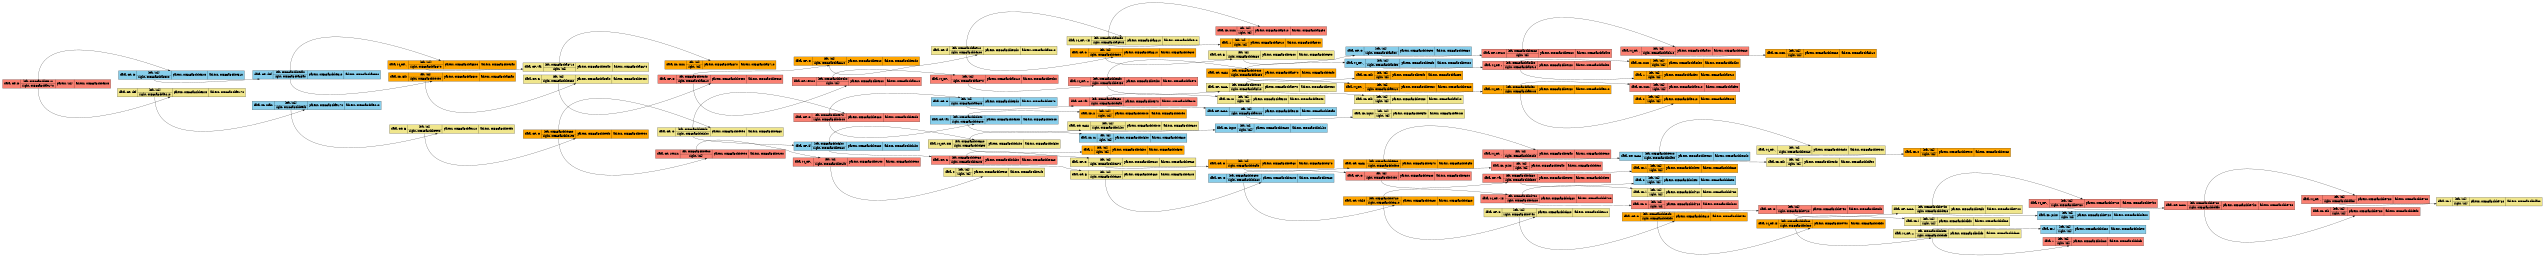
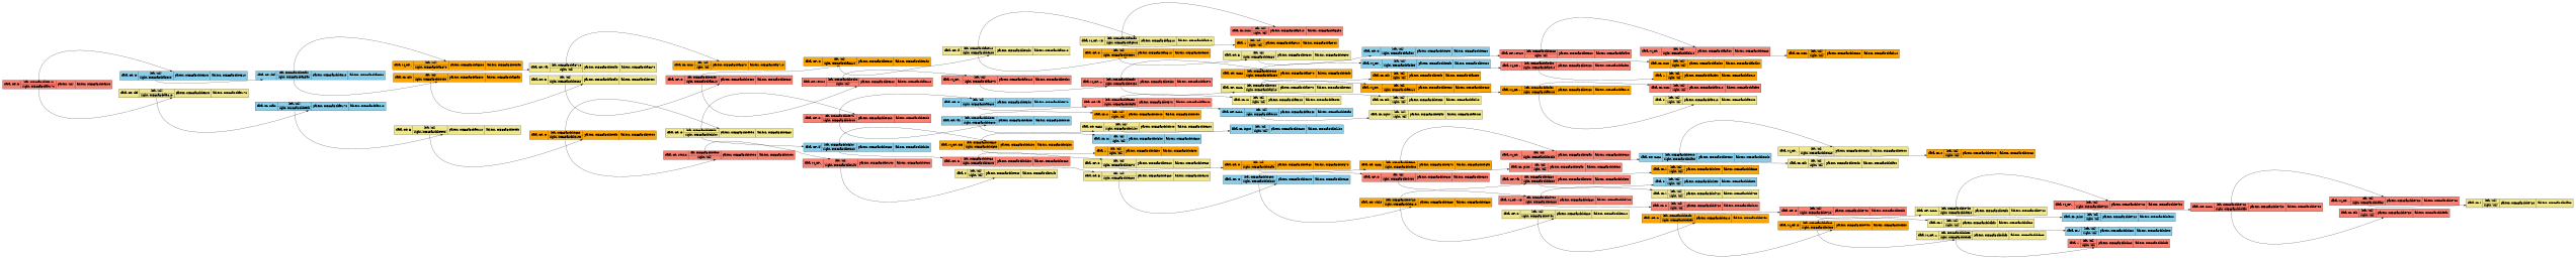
  digraph {
    rankdir=LR
    node [fillcolor=salmon shape=record style=filled]
    edge [tailport=f3]
    n1 [label="{<f1>data: OP: D|{<f2>left: 0x563a84bbe510|<f3>right: 0x563a84ba9170}|<f4>parent: (nil)|<f5>adress: 0x563a84bbe540}"]
    n2 [fillcolor=skyblue label="{<f1>data: OP: D|{<f2>left: (nil)|<f3>right: 0x563a84ba8500}|<f4>parent: 0x563a84bbe540|<f5>adress: 0x563a84bbe510}"]
    n3 [fillcolor=khaki label="{<f1>data: OP: def|{<f2>left: (nil)|<f3>right: 0x563a84ba9210}|<f4>parent: 0x563a84bbe540|<f5>adress: 0x563a84ba9170}"]
    n4 [fillcolor=skyblue label="{<f1>data: OP: def|{<f2>left: 0x563a84bbe2a0|<f3>right: 0x563a84ba85a0}|<f4>parent: 0x563a84bbe510|<f5>adress: 0x563a84ba8500}"]
    n5 [fillcolor=skyblue label="{<f1>data: ID: main|{<f2>left: (nil)|<f3>right: 0x263a84bbe9f0}|<f4>parent: 0x563a84ba9170|<f5>adress: 0x563a84ba9210}"]
    n6 [fillcolor=orange label="{<f1>data: M_OP: ,|{<f2>left: (nil)|<f3>right: 0x563a84ba8670}|<f4>parent: 0x563a84ba8500|<f5>adress: 0x563a84bbe2a0}"]
    n7 [fillcolor=orange label="{<f1>data: ID: Fib|{<f2>left: (nil)|<f3>right: 0x563a84bbe4e0}|<f4>parent: 0x563a84ba8500|<f5>adress: 0x563a84ba85a0}"]
    n8 [fillcolor=khaki label="{<f1>data: OP: var|{<f2>left: 0x563a84ba8710|<f3>right: (nil)}|<f4>parent: 0x563a84bbe2a0|<f5>adress: 0x563a84ba8670}"]
    n9 [fillcolor=khaki label="{<f1>data: OP: B|{<f2>left: (nil)|<f3>right: 0x563a84bbe3c0}|<f4>parent: 0x563a84ba85a0|<f5>adress: 0x563a84bbe4e0}"]
    n10 [fillcolor=orange label="{<f1>data: ID: num|{<f2>left: (nil)|<f3>right: (nil)}|<f4>parent: 0x563a84ba8670|<f5>adress: 0x563a84ba8710}"]
    n11 [label="{<f1>data: OP: O|{<f2>left: 0x563a84bbe2d0|<f3>right: 0x563a84ba8c10}|<f4>parent: 0x563a84bbe4e0|<f5>adress: 0x563a84bbe3c0}"]
    n12 [fillcolor=orange label="{<f1>data: OP: O|{<f2>left: (nil)|<f3>right: 0x563a84ba8810}|<f4>parent: 0x563a84bbe3c0|<f5>adress: 0x563a84bbe2d0}"]
    n13 [label="{<f1>data: OP: return|{<f2>left: 0x563a84bbe4b0|<f3>right: (nil)}|<f4>parent: 0x563a84bbe3c0|<f5>adress: 0x563a84ba8c10}"]
    n14 [fillcolor=khaki label="{<f1>data: OP: if|{<f2>left: 0x563a84ba8910|<f3>right: 0x563a84bbe300}|<f4>parent: 0x563a84bbe2d0|<f5>adress: 0x563a84ba8810}"]
    n15 [label="{<f1>data: M_OP: ,|{<f2>left: (nil)|<f3>right: 0x563a84ba8e70}|<f4>parent: 0x563a84ba8c10|<f5>adress: 0x563a84bbe4b0}"]
    n16 [fillcolor=khaki label="{<f1>data: M_OP: \<=|{<f2>left: 0x563a84ba88e0|<f3>right: 0x563a84ba8940}|<f4>parent: 0x563a84ba8810|<f5>adress: 0x563a84ba8910}"]
    n17 [fillcolor=orange label="{<f1>data: OP: C|{<f2>left: (nil)|<f3>right: 0x563a84bbe390}|<f4>parent: 0x563a84ba8810|<f5>adress: 0x563a84bbe300}"]
    n18 [label="{<f1>data: ID: num|{<f2>left: (nil)|<f3>right: (nil)}|<f4>parent: 0x563a84ba8910|<f5>adress: 0x563a84ba88e0}"]
    n19 [fillcolor=orange label="{<f1>data: 1|{<f2>left: (nil)|<f3>right: (nil)}|<f4>parent: 0x563a84ba8910|<f5>adress: 0x563a84ba8940}"]
    n20 [fillcolor=khaki label="{<f1>data: OP: B|{<f2>left: (nil)|<f3>right: 0x563a84bbe330}|<f4>parent: 0x563a84bbe300|<f5>adress: 0x563a84bbe390}"]
    n21 [fillcolor=skyblue label="{<f1>data: OP: O|{<f2>left: (nil)|<f3>right: 0x563a84ba8a40}|<f4>parent: 0x563a84bbe390|<f5>adress: 0x563a84bbe330}"]
    n22 [label="{<f1>data: OP: return|{<f2>left: 0x563a84bbe360|<f3>right: (nil)}|<f4>parent: 0x563a84bbe330|<f5>adress: 0x563a84ba8a40}"]
    n23 [label="{<f1>data: M_OP: ,|{<f2>left: (nil)|<f3>right: 0x563a84ba8b10}|<f4>parent: 0x563a84ba8a40|<f5>adress: 0x563a84bbe360}"]
    n24 [fillcolor=orange label="{<f1>data: ID: num|{<f2>left: (nil)|<f3>right: (nil)}|<f4>parent: 0x563a84bbe360|<f5>adress: 0x563a84ba8b10}"]
    n25 [label="{<f1>data: M_OP: +|{<f2>left: 0x563a84bbe3f0|<f3>right: 0x563a84bbe450}|<f4>parent: 0x563a84bbe4b0|<f5>adress: 0x563a84ba8e70}"]
    n26 [fillcolor=orange label="{<f1>data: OP: CALL|{<f2>left: 0x563a84bbe420|<f3>right: 0x563a84ba8ce0}|<f4>parent: 0x563a84ba8e70|<f5>adress: 0x563a84bbe3f0}"]
    n27 [fillcolor=khaki label="{<f1>data: OP: CALL|{<f2>left: 0x563a84bbe480|<f3>right: 0x563a84ba8f10}|<f4>parent: 0x563a84ba8e70|<f5>adress: 0x563a84bbe450}"]
    n28 [fillcolor=skyblue label="{<f1>data: M_OP: ,|{<f2>left: (nil)|<f3>right: 0x563a84ba8de0}|<f4>parent: 0x563a84bbe3f0|<f5>adress: 0x563a84bbe420}"]
    n29 [fillcolor=orange label="{<f1>data: ID: Fib|{<f2>left: (nil)|<f3>right: (nil)}|<f4>parent: 0x563a84bbe3f0|<f5>adress: 0x563a84ba8ce0}"]
    n30 [fillcolor=orange label="{<f1>data: M_OP: ,|{<f2>left: (nil)|<f3>right: 0x563a84ba9010}|<f4>parent: 0x563a84bbe450|<f5>adress: 0x563a84bbe480}"]
    n31 [fillcolor=khaki label="{<f1>data: ID: Fib|{<f2>left: (nil)|<f3>right: (nil)}|<f4>parent: 0x563a84bbe450|<f5>adress: 0x563a84ba8f10}"]
    n32 [label="{<f1>data: M_OP: -|{<f2>left: 0x563a84ba8db0|<f3>right: 0x563a84ba8e10}|<f4>parent: 0x563a84bbe420|<f5>adress: 0x563a84ba8de0}"]
    n33 [fillcolor=orange label="{<f1>data: ID: num|{<f2>left: (nil)|<f3>right: (nil)}|<f4>parent: 0x563a84ba8de0|<f5>adress: 0x563a84ba8db0}"]
    n34 [fillcolor=orange label="{<f1>data: 1|{<f2>left: (nil)|<f3>right: (nil)}|<f4>parent: 0x563a84ba8de0|<f5>adress: 0x563a84ba8e10}"]
    n35 [fillcolor=orange label="{<f1>data: M_OP: -|{<f2>left: 0x563a84ba8fe0|<f3>right: 0x563a84ba9040}|<f4>parent: 0x563a84bbe480|<f5>adress: 0x563a84ba9010}"]
    n36 [label="{<f1>data: ID: num|{<f2>left: (nil)|<f3>right: (nil)}|<f4>parent: 0x563a84ba9010|<f5>adress: 0x563a84ba8fe0}"]
-   n37 [fillcolor=orange label="{<f1>data: 2|{<f2>left: (nil)|<f3>right: (nil)}|<f4>parent: 0x563a84ba9010|<f5>adress: 0x563a84ba9040}"]
+   n37 [fillcolor=khaki label="{<f1>data: 2|{<f2>left: (nil)|<f3>right: (nil)}|<f4>parent: 0x563a84ba9010|<f5>adress: 0x563a84ba9040}"]
    n38 [fillcolor=khaki label="{<f1>data: OP: B|{<f2>left: (nil)|<f3>right: 0x563a84bbe990}|<f4>parent: 0x563a84ba9210|<f5>adress: 0x563a84bbe9f0}"]
    n39 [fillcolor=orange label="{<f1>data: OP: O|{<f2>left: 0x563a84bbe630|<f3>right: 0x563a84bbe190}|<f4>parent: 0x563a84bbe9f0|<f5>adress: 0x563a84bbe990}"]
    n40 [fillcolor=khaki label="{<f1>data: OP: O|{<f2>left: 0x563a84bbe5d0|<f3>right: 0x563a84bbd2b0}|<f4>parent: 0x563a84bbe990|<f5>adress: 0x563a84bbe630}"]
    n41 [label="{<f1>data: OP: return|{<f2>left: 0x563a84bbe9c0|<f3>right: (nil)}|<f4>parent: 0x563a84bbe990|<f5>adress: 0x563a84bbe190}"]
    n42 [label="{<f1>data: OP: O|{<f2>left: 0x563a84bbe570|<f3>right: 0x563a84bbd040}|<f4>parent: 0x563a84bbe630|<f5>adress: 0x563a84bbe5d0}"]
    n43 [fillcolor=skyblue label="{<f1>data: OP: if|{<f2>left: 0x563a84bbd3b0|<f3>right: 0x563a84bbe660}|<f4>parent: 0x563a84bbe630|<f5>adress: 0x563a84bbd2b0}"]
    n44 [label="{<f1>data: M_OP: ,|{<f2>left: (nil)|<f3>right: 0x563a84bbe1f0}|<f4>parent: 0x563a84bbe190|<f5>adress: 0x563a84bbe9c0}"]
    n45 [fillcolor=skyblue label="{<f1>data: OP: O|{<f2>left: (nil)|<f3>right: 0x563a84ba9340}|<f4>parent: 0x563a84bbe5d0|<f5>adress: 0x563a84bbe570}"]
    n46 [fillcolor=skyblue label="{<f1>data: OP: var|{<f2>left: 0x563a84bbd0e0|<f3>right: 0x563a84bbe600}|<f4>parent: 0x563a84bbe5d0|<f5>adress: 0x563a84bbd040}"]
-   n47 [fillcolor=khaki label="{<f1>data: M_OP: ==|{<f2>left: 0x563a84bbd380|<f3>right: 0x563a84bbd3e0}|<f4>parent: 0x563a84bbd2b0|<f5>adress: 0x563a84bbd3b0}"]
+   n47 [fillcolor=orange label="{<f1>data: M_OP: ==|{<f2>left: 0x563a84bbd380|<f3>right: 0x563a84bbd3e0}|<f4>parent: 0x563a84bbd2b0|<f5>adress: 0x563a84bbd3b0}"]
    n48 [label="{<f1>data: OP: C|{<f2>left: 0x563a84bbe960|<f3>right: 0x563a84bbe840}|<f4>parent: 0x563a84bbd2b0|<f5>adress: 0x563a84bbe660}"]
    n49 [label="{<f1>data: OP: var|{<f2>left: 0x563a84ba93e0|<f3>right: 0x563a84bbe5a0}|<f4>parent: 0x563a84bbe570|<f5>adress: 0x563a84ba9340}"]
    n50 [fillcolor=orange label="{<f1>data: ID: n|{<f2>left: (nil)|<f3>right: (nil)}|<f4>parent: 0x563a84bbd040|<f5>adress: 0x563a84bbd0e0}"]
    n51 [fillcolor=khaki label="{<f1>data: OP: CALL|{<f2>left: (nil)|<f3>right: 0x563a84bbd1b0}|<f4>parent: 0x563a84bbd040|<f5>adress: 0x563a84bbe600}"]
    n52 [fillcolor=khaki label="{<f1>data: ID: m|{<f2>left: (nil)|<f3>right: (nil)}|<f4>parent: 0x563a84ba9340|<f5>adress: 0x563a84ba93e0}"]
    n53 [fillcolor=skyblue label="{<f1>data: OP: CALL|{<f2>left: (nil)|<f3>right: 0x563a84ba9440}|<f4>parent: 0x563a84ba9340|<f5>adress: 0x563a84bbe5a0}"]
    n54 [fillcolor=khaki label="{<f1>data: ID: input|{<f2>left: (nil)|<f3>right: (nil)}|<f4>parent: 0x563a84bbe5a0|<f5>adress: 0x563a84ba9440}"]
    n55 [fillcolor=skyblue label="{<f1>data: ID: input|{<f2>left: (nil)|<f3>right: (nil)}|<f4>parent: 0x563a84bbe600|<f5>adress: 0x563a84bbd1b0}"]
    n56 [fillcolor=skyblue label="{<f1>data: ID: m|{<f2>left: (nil)|<f3>right: (nil)}|<f4>parent: 0x563a84bbd3b0|<f5>adress: 0x563a84bbd380}"]
    n57 [fillcolor=orange label="{<f1>data: 1|{<f2>left: (nil)|<f3>right: (nil)}|<f4>parent: 0x563a84bbd3b0|<f5>adress: 0x563a84bbd3e0}"]
    n58 [fillcolor=khaki label="{<f1>data: OP: B|{<f2>left: (nil)|<f3>right: 0x563a84bbe870}|<f4>parent: 0x563a84bbe660|<f5>adress: 0x563a84bbe960}"]
    n59 [fillcolor=khaki label="{<f1>data: OP: B|{<f2>left: (nil)|<f3>right: 0x563a84bbe6c0}|<f4>parent: 0x563a84bbe660|<f5>adress: 0x563a84bbe840}"]
    n60 [fillcolor=orange label="{<f1>data: OP: O|{<f2>left: (nil)|<f3>right: 0x563a84bbe8a0}|<f4>parent: 0x563a84bbe960|<f5>adress: 0x563a84bbe870}"]
    n61 [fillcolor=skyblue label="{<f1>data: OP: O|{<f2>left: 0x563a84bbe690|<f3>right: 0x563a84bbd680}|<f4>parent: 0x563a84bbe840|<f5>adress: 0x563a84bbe6c0}"]
    n62 [fillcolor=orange label="{<f1>data: OP: CALL|{<f2>left: 0x563a84bbe930|<f3>right: 0x563a84bbdec0}|<f4>parent: 0x563a84bbe870|<f5>adress: 0x563a84bbe8a0}"]
    n63 [label="{<f1>data: M_OP: ,|{<f2>left: (nil)|<f3>right: 0x563a84bbe8d0}|<f4>parent: 0x563a84bbe8a0|<f5>adress: 0x563a84bbe930}"]
    n64 [label="{<f1>data: ID: print|{<f2>left: (nil)|<f3>right: (nil)}|<f4>parent: 0x563a84bbe8a0|<f5>adress: 0x563a84bbdec0}"]
    n65 [fillcolor=skyblue label="{<f1>data: OP: CALL|{<f2>left: 0x563a84bbe900|<f3>right: 0x563a84bbdf90}|<f4>parent: 0x563a84bbe930|<f5>adress: 0x563a84bbe8d0}"]
    n66 [fillcolor=khaki label="{<f1>data: M_OP: ,|{<f2>left: (nil)|<f3>right: 0x563a84bbe060}|<f4>parent: 0x563a84bbe8d0|<f5>adress: 0x563a84bbe900}"]
    n67 [fillcolor=khaki label="{<f1>data: ID: Fib|{<f2>left: (nil)|<f3>right: (nil)}|<f4>parent: 0x563a84bbe8d0|<f5>adress: 0x563a84bbdf90}"]
    n68 [fillcolor=orange label="{<f1>data: ID: n|{<f2>left: (nil)|<f3>right: (nil)}|<f4>parent: 0x563a84bbe900|<f5>adress: 0x563a84bbe060}"]
    n69 [label="{<f1>data: OP: O|{<f2>left: (nil)|<f3>right: 0x563a84bbd4e0}|<f4>parent: 0x563a84bbe6c0|<f5>adress: 0x563a84bbe690}"]
    n70 [fillcolor=orange label="{<f1>data: OP: while|{<f2>left: 0x563a84bbd780|<f3>right: 0x563a84bbe810}|<f4>parent: 0x563a84bbe6c0|<f5>adress: 0x563a84bbd680}"]
    n71 [label="{<f1>data: OP: var|{<f2>left: 0x563a84bbd580|<f3>right: 0x563a84bbd5e0}|<f4>parent: 0x563a84bbe690|<f5>adress: 0x563a84bbd4e0}"]
    n72 [label="{<f1>data: M_OP: \<=|{<f2>left: 0x563a84bbd750|<f3>right: 0x563a84bbd820}|<f4>parent: 0x563a84bbd680|<f5>adress: 0x563a84bbd780}"]
    n73 [fillcolor=khaki label="{<f1>data: OP: B|{<f2>left: (nil)|<f3>right: 0x563a84bbe7e0}|<f4>parent: 0x563a84bbd680|<f5>adress: 0x563a84bbe810}"]
    n74 [fillcolor=orange label="{<f1>data: ID: i|{<f2>left: (nil)|<f3>right: (nil)}|<f4>parent: 0x563a84bbd4e0|<f5>adress: 0x563a84bbd580}"]
    n75 [fillcolor=skyblue label="{<f1>data: 0|{<f2>left: (nil)|<f3>right: (nil)}|<f4>parent: 0x563a84bbd4e0|<f5>adress: 0x563a84bbd5e0}"]
    n76 [fillcolor=khaki label="{<f1>data: ID: i|{<f2>left: (nil)|<f3>right: (nil)}|<f4>parent: 0x563a84bbd780|<f5>adress: 0x563a84bbd750}"]
    n77 [label="{<f1>data: ID: n|{<f2>left: (nil)|<f3>right: (nil)}|<f4>parent: 0x563a84bbd780|<f5>adress: 0x563a84bbd820}"]
    n78 [fillcolor=orange label="{<f1>data: OP: O|{<f2>left: 0x563a84bbe6f0|<f3>right: 0x563a84bbdbf0}|<f4>parent: 0x563a84bbe810|<f5>adress: 0x563a84bbe7e0}"]
    n79 [label="{<f1>data: OP: O|{<f2>left: (nil)|<f3>right: 0x563a84bbe720}|<f4>parent: 0x563a84bbe7e0|<f5>adress: 0x563a84bbe6f0}"]
    n80 [fillcolor=orange label="{<f1>data: M_OP: =|{<f2>left: 0x563a84bbdbc0|<f3>right: 0x563a84bbdcc0}|<f4>parent: 0x563a84bbe7e0|<f5>adress: 0x563a84bbdbf0}"]
    n81 [fillcolor=khaki label="{<f1>data: OP: CALL|{<f2>left: 0x563a84bbe7b0|<f3>right: 0x563a84bbd920}|<f4>parent: 0x563a84bbe6f0|<f5>adress: 0x563a84bbe720}"]
    n82 [fillcolor=khaki label="{<f1>data: ID: i|{<f2>left: (nil)|<f3>right: (nil)}|<f4>parent: 0x563a84bbdbf0|<f5>adress: 0x563a84bbdbc0}"]
    n83 [fillcolor=khaki label="{<f1>data: M_OP: +|{<f2>left: 0x563a84bbdc90|<f3>right: 0x563a84bbdcf0}|<f4>parent: 0x563a84bbdbf0|<f5>adress: 0x563a84bbdcc0}"]
    n84 [label="{<f1>data: M_OP: ,|{<f2>left: (nil)|<f3>right: 0x563a84bbe750}|<f4>parent: 0x563a84bbe720|<f5>adress: 0x563a84bbe7b0}"]
    n85 [fillcolor=skyblue label="{<f1>data: ID: print|{<f2>left: (nil)|<f3>right: (nil)}|<f4>parent: 0x563a84bbe720|<f5>adress: 0x563a84bbd920}"]
    n86 [label="{<f1>data: OP: CALL|{<f2>left: 0x563a84bbe780|<f3>right: 0x563a84bbd9f0}|<f4>parent: 0x563a84bbe7b0|<f5>adress: 0x563a84bbe750}"]
    n87 [label="{<f1>data: M_OP: ,|{<f2>left: (nil)|<f3>right: 0x563a84bbdac0}|<f4>parent: 0x563a84bbe750|<f5>adress: 0x563a84bbe780}"]
    n88 [label="{<f1>data: ID: Fib|{<f2>left: (nil)|<f3>right: (nil)}|<f4>parent: 0x563a84bbe750|<f5>adress: 0x563a84bbd9f0}"]
    n89 [fillcolor=khaki label="{<f1>data: ID: i|{<f2>left: (nil)|<f3>right: (nil)}|<f4>parent: 0x563a84bbe780|<f5>adress: 0x563a84bbdac0}"]
    n90 [fillcolor=skyblue label="{<f1>data: ID: i|{<f2>left: (nil)|<f3>right: (nil)}|<f4>parent: 0x563a84bbdcc0|<f5>adress: 0x563a84bbdc90}"]
    n91 [label="{<f1>data: 1|{<f2>left: (nil)|<f3>right: (nil)}|<f4>parent: 0x563a84bbdcc0|<f5>adress: 0x563a84bbdcf0}"]
    n92 [fillcolor=khaki label="{<f1>data: 0|{<f2>left: (nil)|<f3>right: (nil)}|<f4>parent: 0x563a84bbe9c0|<f5>adress: 0x563a84bbe1f0}"]
    n1 -> n2 [tailport=f2]
    n1 -> n3
    n2 -> n4
    n3 -> n5
    n4 -> n6 [tailport=f2]
    n4 -> n7
    n5 -> n38
    n6 -> n8
    n7 -> n9
    n8 -> n10 [tailport=f2]
    n9 -> n11
    n11 -> n12 [tailport=f2]
    n11 -> n13
    n12 -> n14
    n13 -> n15 [tailport=f2]
    n14 -> n16 [tailport=f2]
    n14 -> n17
    n15 -> n25
    n16 -> n18 [tailport=f2]
    n16 -> n19
    n17 -> n20
    n20 -> n21
    n21 -> n22
    n22 -> n23 [tailport=f2]
    n23 -> n24
    n25 -> n26 [tailport=f2]
    n25 -> n27
    n26 -> n28 [tailport=f2]
    n26 -> n29
    n27 -> n30 [tailport=f2]
    n27 -> n31
    n28 -> n32
    n30 -> n35
    n32 -> n33 [tailport=f2]
    n32 -> n34
    n35 -> n36 [tailport=f2]
    n35 -> n37
    n38 -> n39
    n39 -> n40 [tailport=f2]
    n39 -> n41
    n40 -> n42 [tailport=f2]
    n40 -> n43
    n41 -> n44 [tailport=f2]
    n42 -> n45 [tailport=f2]
    n42 -> n46
    n43 -> n47 [tailport=f2]
    n43 -> n48
    n44 -> n92
    n45 -> n49
    n46 -> n50 [tailport=f2]
    n46 -> n51
    n47 -> n56 [tailport=f2]
    n47 -> n57
    n48 -> n58 [tailport=f2]
    n48 -> n59
    n49 -> n52 [tailport=f2]
    n49 -> n53
    n51 -> n55
    n53 -> n54
    n58 -> n60
    n59 -> n61
    n60 -> n62
    n61 -> n69 [tailport=f2]
    n61 -> n70
    n62 -> n63 [tailport=f2]
    n62 -> n64
    n63 -> n65
    n65 -> n66 [tailport=f2]
    n65 -> n67
    n66 -> n68
    n69 -> n71
    n70 -> n72 [tailport=f2]
    n70 -> n73
    n71 -> n74 [tailport=f2]
    n71 -> n75
    n72 -> n76 [tailport=f2]
    n72 -> n77
    n73 -> n78
    n78 -> n79 [tailport=f2]
    n78 -> n80
    n79 -> n81
    n80 -> n82 [tailport=f2]
    n80 -> n83
    n81 -> n84 [tailport=f2]
    n81 -> n85
    n83 -> n90 [tailport=f2]
    n83 -> n91
    n84 -> n86
    n86 -> n87 [tailport=f2]
    n86 -> n88
    n87 -> n89
  }
